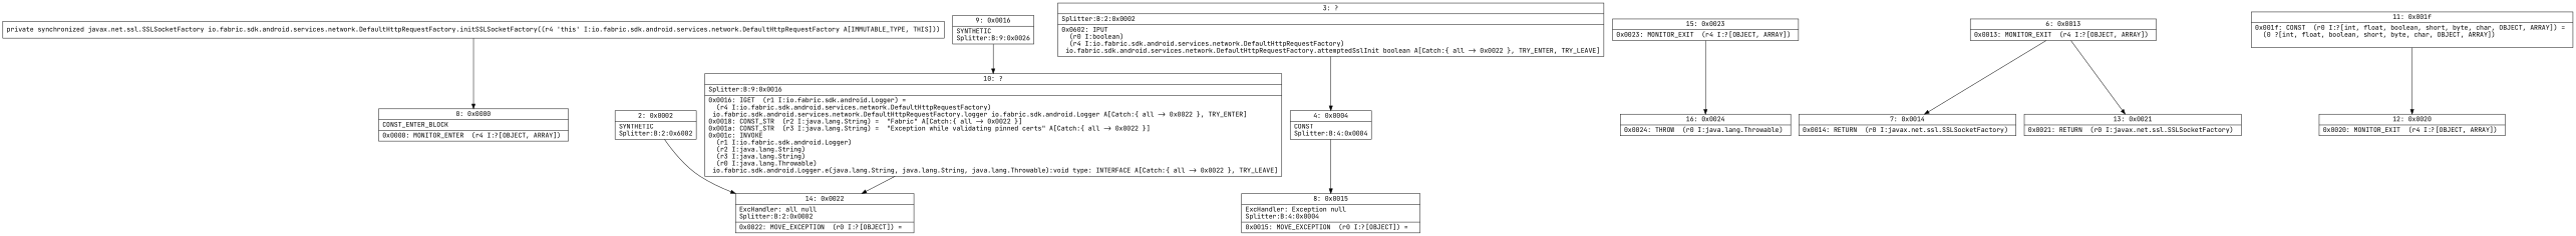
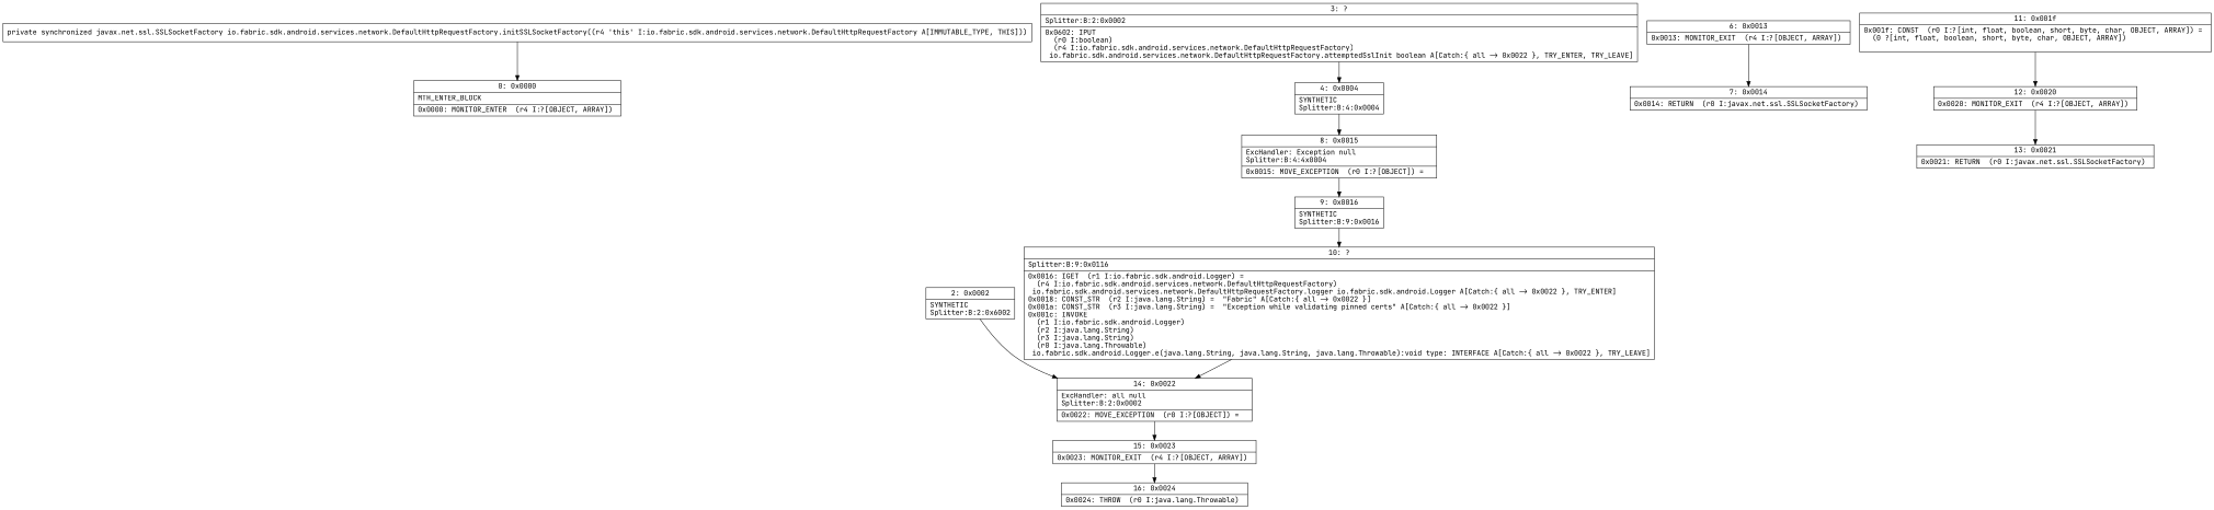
  digraph {
    fontname="JetBrains Mono"
    node [fontname="JetBrains Mono" shape=record]
    edge [fontname="JetBrains Mono"]
-   n1 [label="{0\:\ 0x0000|CONST_ENTER_BLOCK\l|0x0000: MONITOR_ENTER  (r4 I:?[OBJECT, ARRAY]) \l}"]
+   n1 [label="{0\:\ 0x0000|MTH_ENTER_BLOCK\l|0x0000: MONITOR_ENTER  (r4 I:?[OBJECT, ARRAY]) \l}"]
    n2 [label="{2\:\ 0x0002|SYNTHETIC\lSplitter:B:2:0x6002\l}"]
    n3 [label="{14\:\ 0x0022|ExcHandler: all null\lSplitter:B:2:0x0002\l|0x0022: MOVE_EXCEPTION  (r0 I:?[OBJECT]) =  \l}"]
    n4 [label="{3\:\ ?|Splitter:B:2:0x0002\l|0x0602: IPUT  \l  (r0 I:boolean)\l  (r4 I:io.fabric.sdk.android.services.network.DefaultHttpRequestFactory)\l io.fabric.sdk.android.services.network.DefaultHttpRequestFactory.attemptedSslInit boolean A[Catch:\{ all \-\> 0x0022 \}, TRY_ENTER, TRY_LEAVE]\l}"]
-   n5 [label="{4\:\ 0x0004|CONST\lSplitter:B:4:0x0004\l}"]
+   n5 [label="{4\:\ 0x0004|SYNTHETIC\lSplitter:B:4:0x0004\l}"]
    n6 [label="{15\:\ 0x0023|0x0023: MONITOR_EXIT  (r4 I:?[OBJECT, ARRAY]) \l}"]
-   n7 [label="{8\:\ 0x0015|ExcHandler: Exception null\lSplitter:B:4:0x0004\l|0x0015: MOVE_EXCEPTION  (r0 I:?[OBJECT]) =  \l}"]
-   n8 [label="{9\:\ 0x0016|SYNTHETIC\lSplitter:B:9:0x0026\l}"]
+   n7 [label="{8\:\ 0x0015|ExcHandler: Exception null\lSplitter:B:4:4x0004\l|0x0015: MOVE_EXCEPTION  (r0 I:?[OBJECT]) =  \l}"]
+   n8 [label="{9\:\ 0x0016|SYNTHETIC\lSplitter:B:9:0x0016\l}"]
    n9 [label="{6\:\ 0x0013|0x0013: MONITOR_EXIT  (r4 I:?[OBJECT, ARRAY]) \l}"]
    n10 [label="{7\:\ 0x0014|0x0014: RETURN  (r0 I:javax.net.ssl.SSLSocketFactory) \l}"]
-   n11 [label="{10\:\ ?|Splitter:B:9:0x0016\l|0x0016: IGET  (r1 I:io.fabric.sdk.android.Logger) = \l  (r4 I:io.fabric.sdk.android.services.network.DefaultHttpRequestFactory)\l io.fabric.sdk.android.services.network.DefaultHttpRequestFactory.logger io.fabric.sdk.android.Logger A[Catch:\{ all \-\> 0x0022 \}, TRY_ENTER]\l0x0018: CONST_STR  (r2 I:java.lang.String) =  \"Fabric\" A[Catch:\{ all \-\> 0x0022 \}]\l0x001a: CONST_STR  (r3 I:java.lang.String) =  \"Exception while validating pinned certs\" A[Catch:\{ all \-\> 0x0022 \}]\l0x001c: INVOKE  \l  (r1 I:io.fabric.sdk.android.Logger)\l  (r2 I:java.lang.String)\l  (r3 I:java.lang.String)\l  (r0 I:java.lang.Throwable)\l io.fabric.sdk.android.Logger.e(java.lang.String, java.lang.String, java.lang.Throwable):void type: INTERFACE A[Catch:\{ all \-\> 0x0022 \}, TRY_LEAVE]\l}"]
+   n11 [label="{10\:\ ?|Splitter:B:9:0x0116\l|0x0016: IGET  (r1 I:io.fabric.sdk.android.Logger) = \l  (r4 I:io.fabric.sdk.android.services.network.DefaultHttpRequestFactory)\l io.fabric.sdk.android.services.network.DefaultHttpRequestFactory.logger io.fabric.sdk.android.Logger A[Catch:\{ all \-\> 0x0022 \}, TRY_ENTER]\l0x0018: CONST_STR  (r2 I:java.lang.String) =  \"Fabric\" A[Catch:\{ all \-\> 0x0022 \}]\l0x001a: CONST_STR  (r3 I:java.lang.String) =  \"Exception while validating pinned certs\" A[Catch:\{ all \-\> 0x0022 \}]\l0x001c: INVOKE  \l  (r1 I:io.fabric.sdk.android.Logger)\l  (r2 I:java.lang.String)\l  (r3 I:java.lang.String)\l  (r0 I:java.lang.Throwable)\l io.fabric.sdk.android.Logger.e(java.lang.String, java.lang.String, java.lang.Throwable):void type: INTERFACE A[Catch:\{ all \-\> 0x0022 \}, TRY_LEAVE]\l}"]
    n12 [label="{11\:\ 0x001f|0x001f: CONST  (r0 I:?[int, float, boolean, short, byte, char, OBJECT, ARRAY]) = \l  (0 ?[int, float, boolean, short, byte, char, OBJECT, ARRAY])\l \l}"]
    n13 [label="{12\:\ 0x0020|0x0020: MONITOR_EXIT  (r4 I:?[OBJECT, ARRAY]) \l}"]
    n14 [label="{13\:\ 0x0021|0x0021: RETURN  (r0 I:javax.net.ssl.SSLSocketFactory) \l}"]
    n15 [label="{16\:\ 0x0024|0x0024: THROW  (r0 I:java.lang.Throwable) \l}"]
    n16 [label="{private synchronized javax.net.ssl.SSLSocketFactory io.fabric.sdk.android.services.network.DefaultHttpRequestFactory.initSSLSocketFactory((r4 'this' I:io.fabric.sdk.android.services.network.DefaultHttpRequestFactory A[IMMUTABLE_TYPE, THIS])) }"]
    n2 -> n3
+   n3 -> n6
    n4 -> n5
    n5 -> n7
    n6 -> n15
+   n7 -> n8
    n8 -> n11
    n9 -> n10
    n11 -> n3
    n12 -> n13
-   n9 -> n14
+   n13 -> n14
    n16 -> n1
  }
